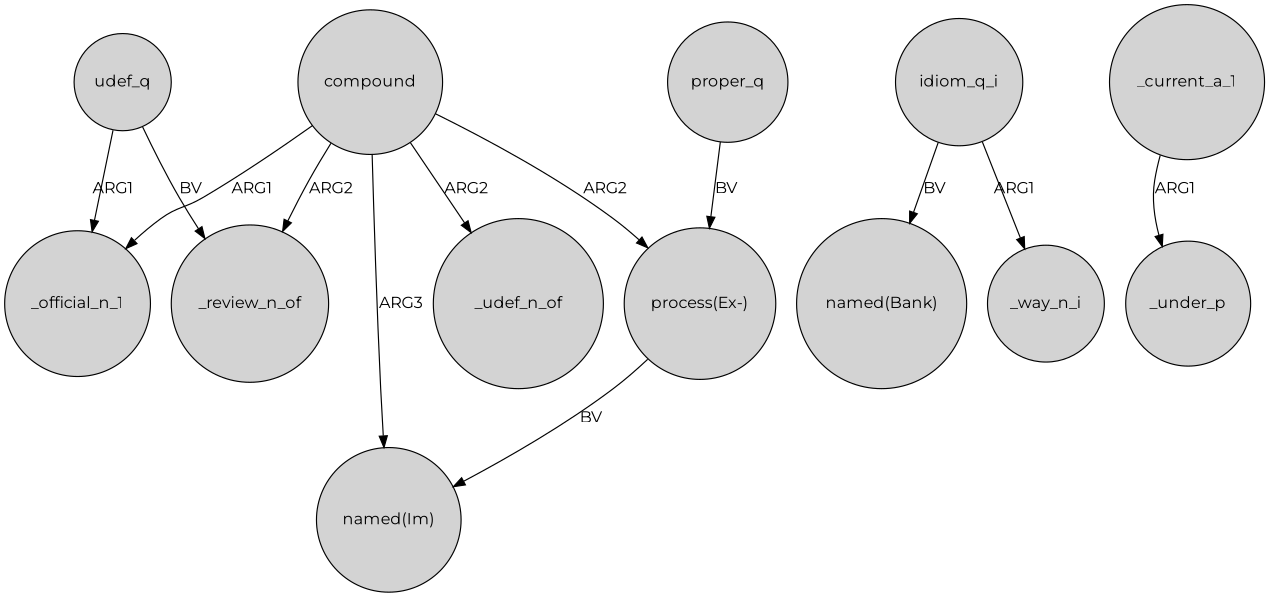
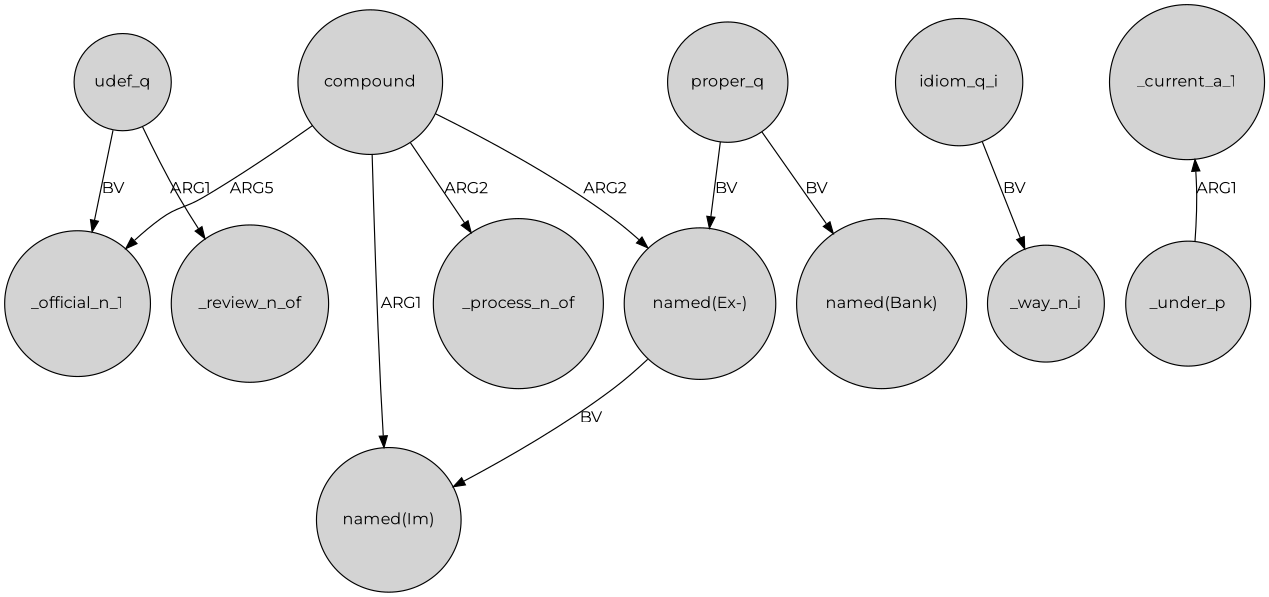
  digraph {
    fontname=Montserrat
    node [fontname=Montserrat shape=circle style=filled]
    edge [fontname=Montserrat]
    compound
-   _process_n_of [label=_udef_n_of]
+   _process_n_of
    _official_n_1
-   "named(Ex-)" [label="process(Ex-)"]
+   "named(Ex-)"
    _review_n_of
    "named(Im)"
    idiom_q_i
    _way_n_i
    proper_q
    "named(Bank)"
    udef_q
    _current_a_1
    _under_p
    compound -> _process_n_of [label=ARG2]
-   compound -> _official_n_1 [label=ARG1]
+   compound -> _official_n_1 [label=ARG5]
    compound -> "named(Ex-)" [label=ARG2]
-   compound -> _review_n_of [label=ARG2]
-   compound -> "named(Im)" [label=ARG3]
+   compound -> "named(Im)" [label=ARG1]
    "named(Ex-)" -> "named(Im)" [label=BV]
-   idiom_q_i -> _way_n_i [label=ARG1]
+   idiom_q_i -> _way_n_i [label=BV]
    proper_q -> "named(Ex-)" [label=BV]
-   idiom_q_i -> "named(Bank)" [label=BV]
-   udef_q -> _official_n_1 [label=ARG1]
-   udef_q -> _review_n_of [label=BV]
-   _current_a_1 -> _under_p [label=ARG1]
+   proper_q -> "named(Bank)" [label=BV]
+   udef_q -> _official_n_1 [label=BV]
+   udef_q -> _review_n_of [label=ARG1]
+   _under_p -> _current_a_1 [label=ARG1]
  }
